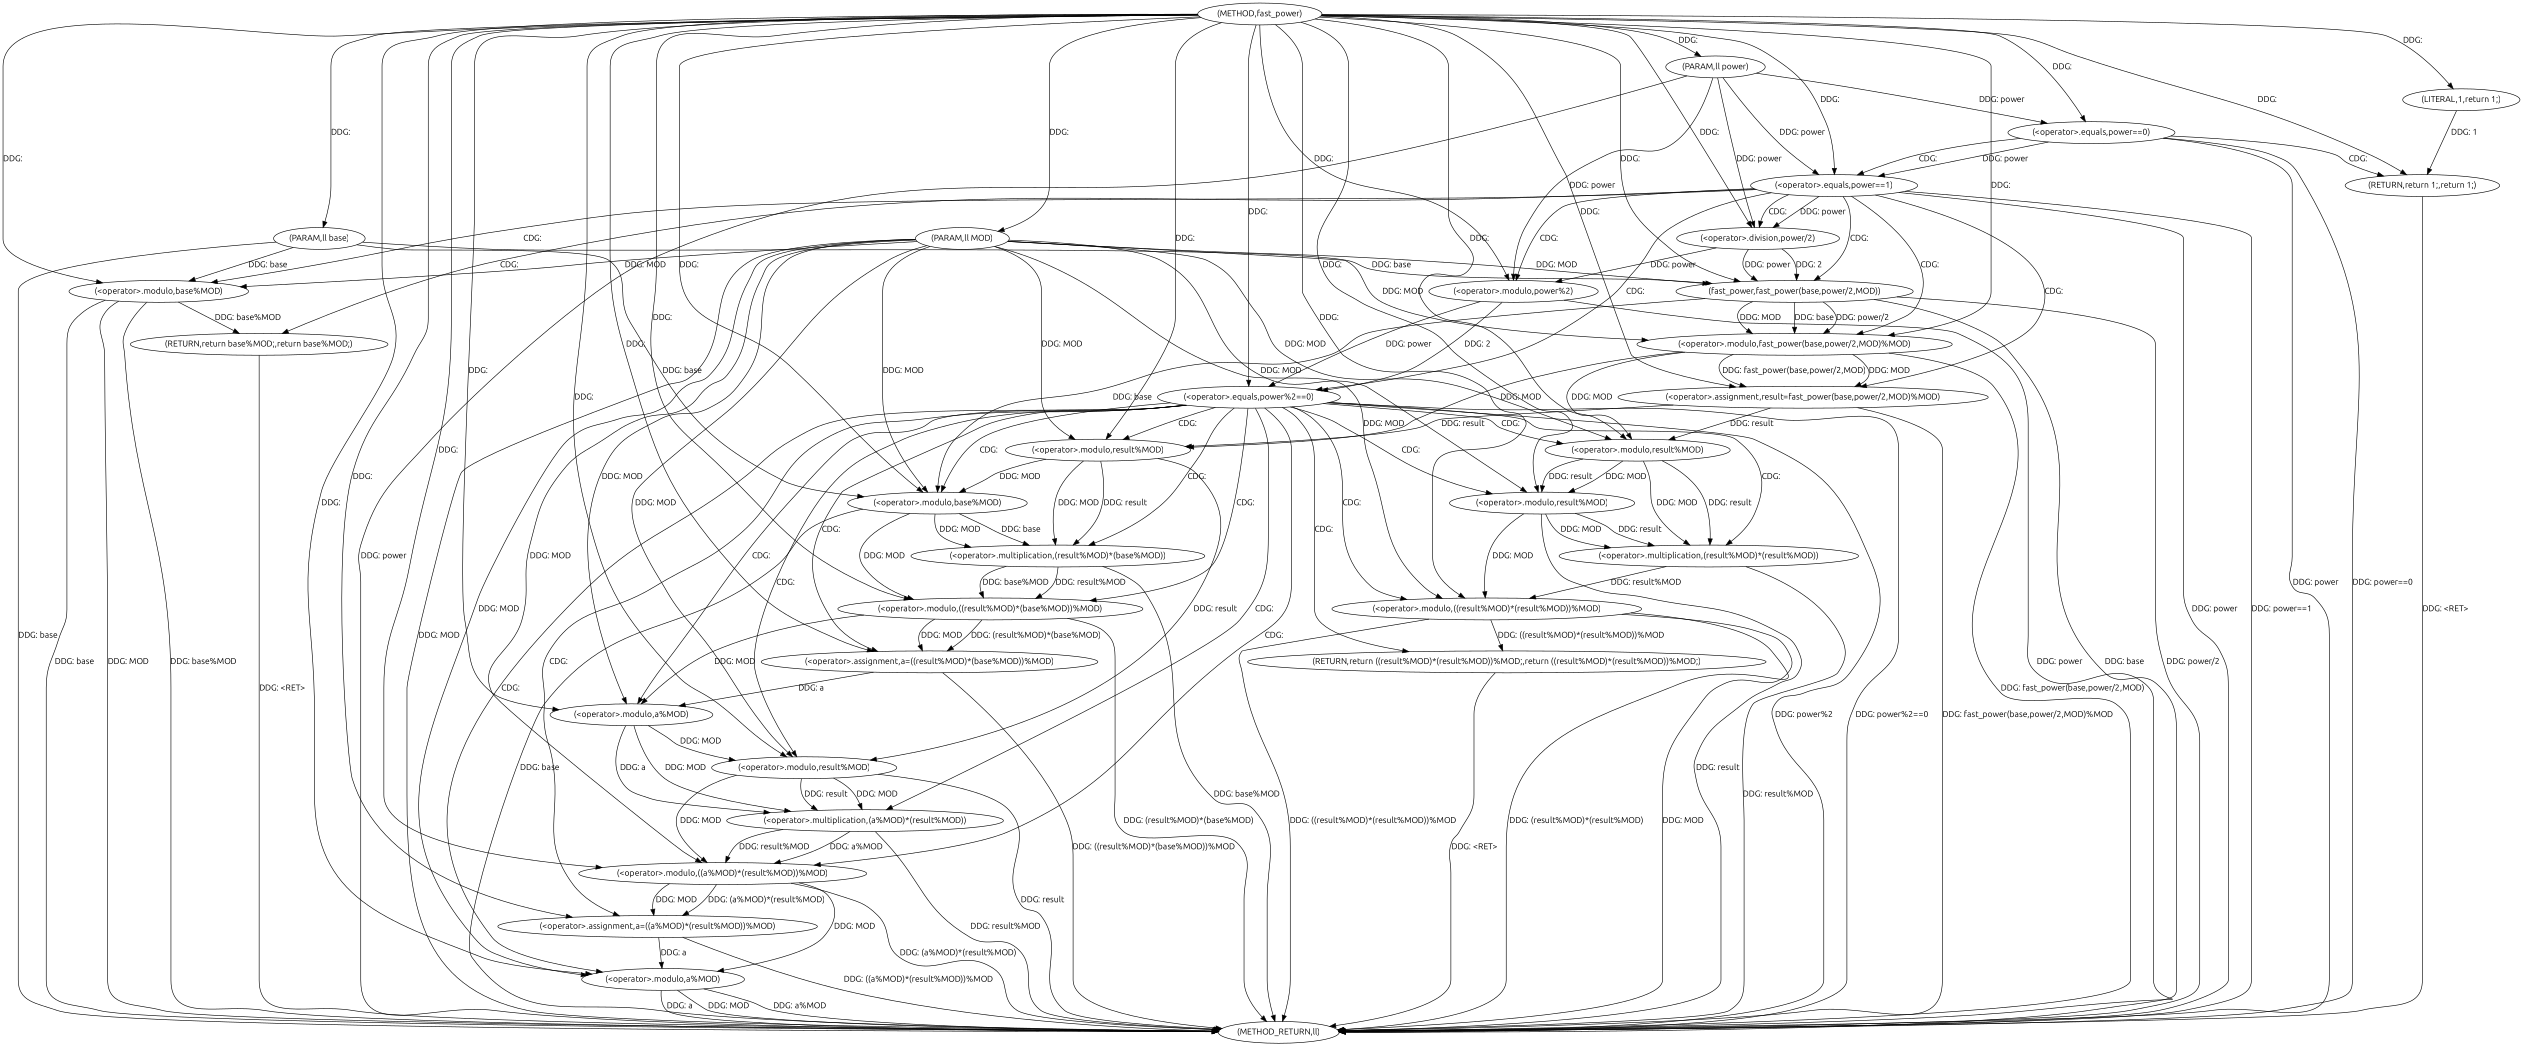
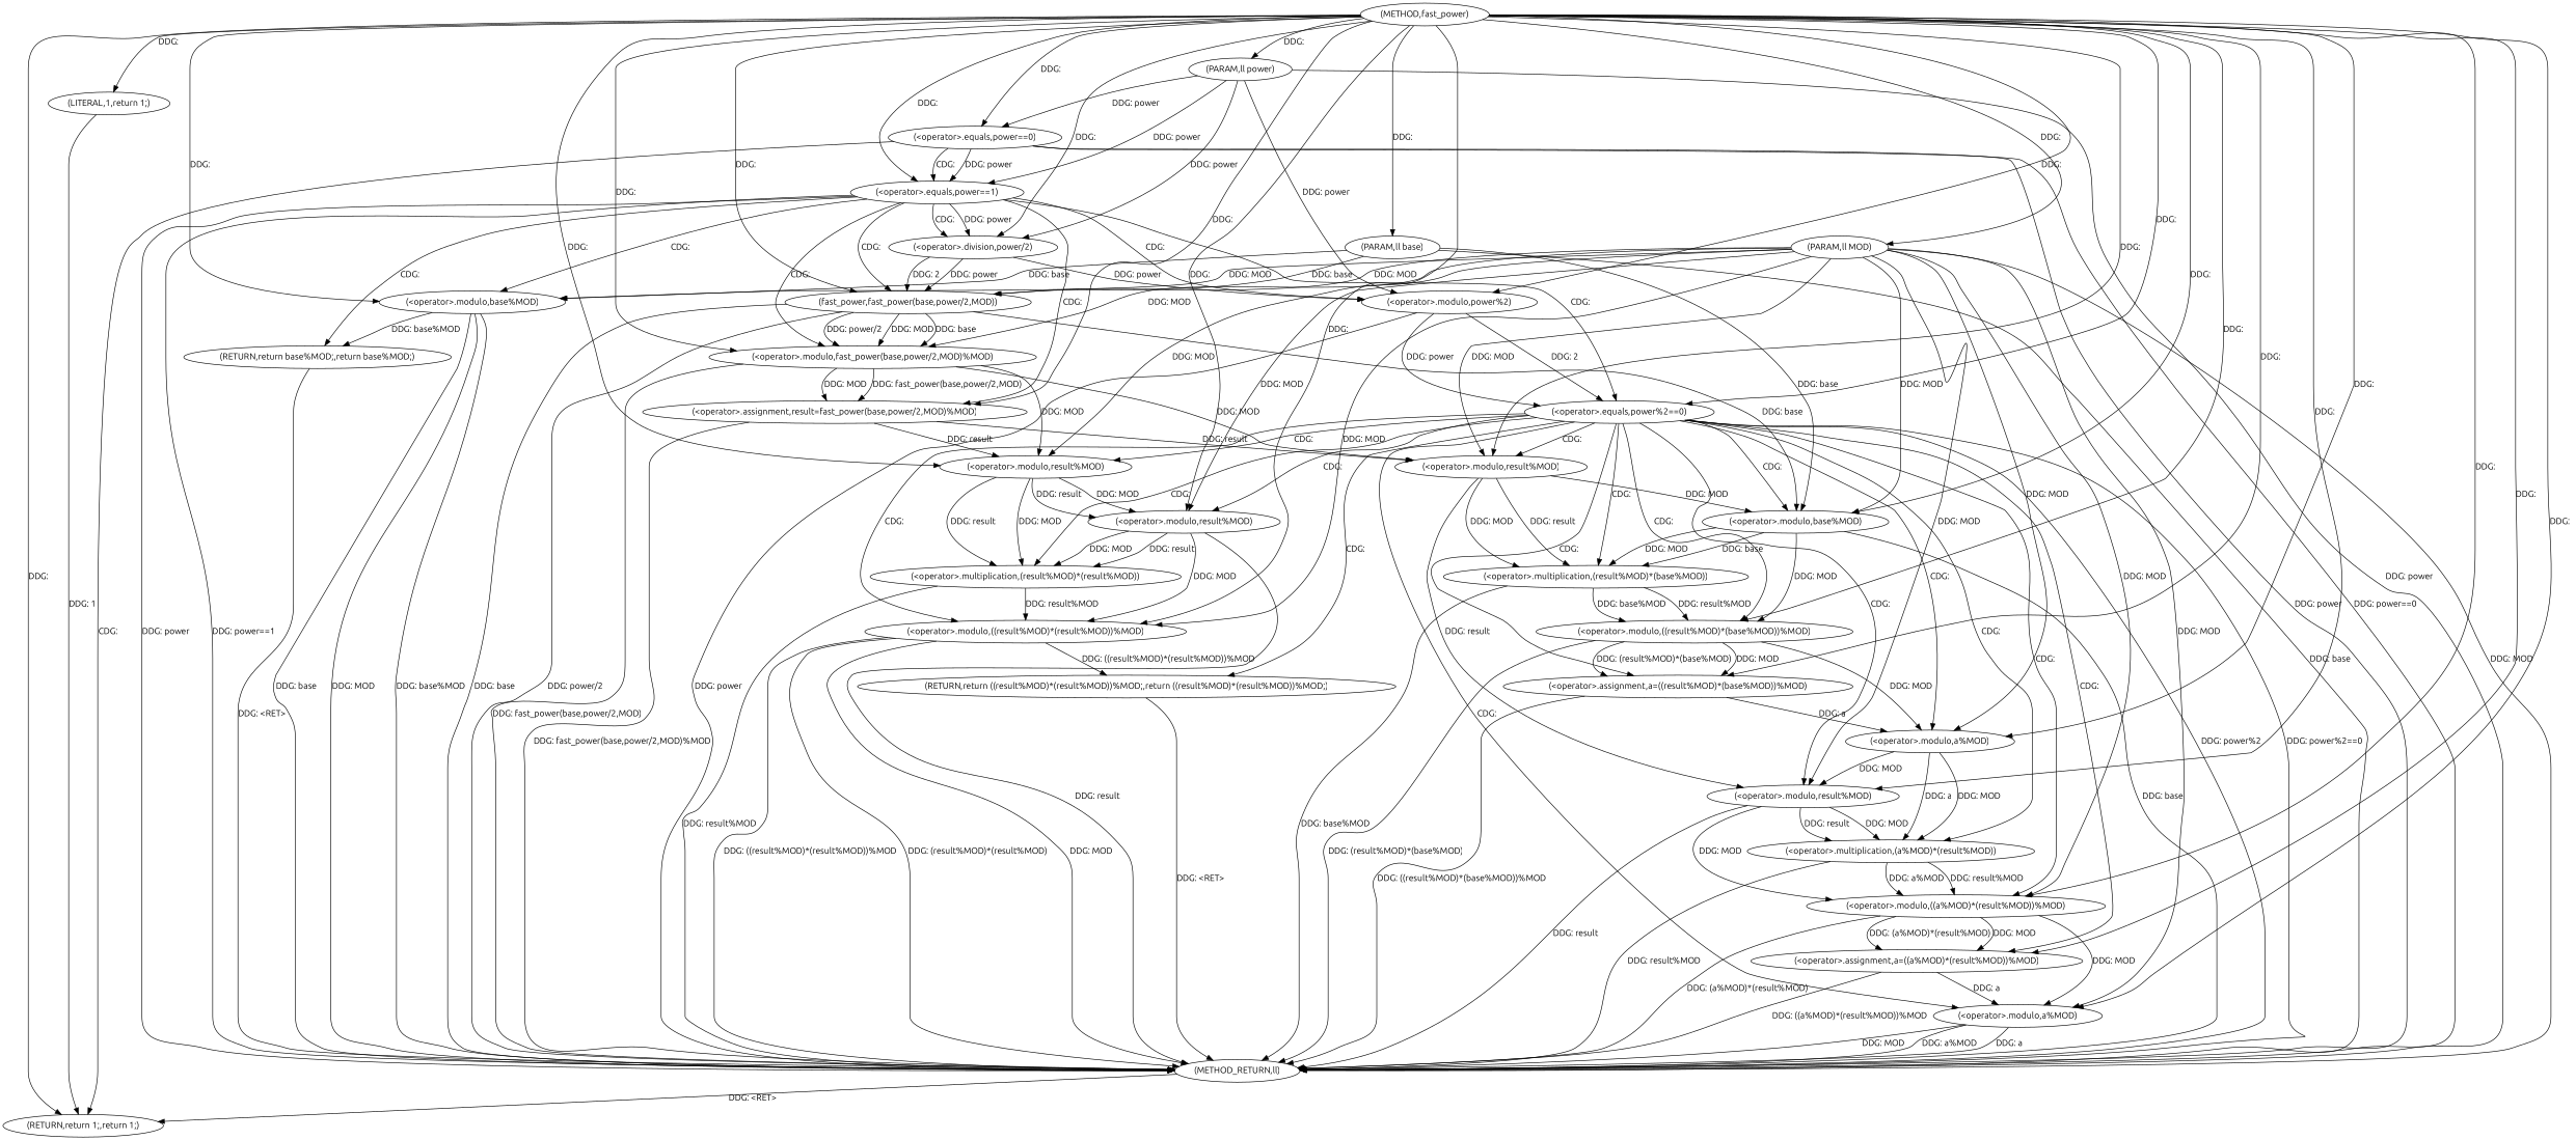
  digraph {
    fontname=Ubuntu
    node [fontname=Ubuntu]
    edge [fontname=Ubuntu]
    n1 [label="(METHOD,fast_power)"]
    n2 [label="(PARAM,ll base)"]
    n3 [label="(PARAM,ll power)"]
    n4 [label="(PARAM,ll MOD)"]
    n5 [label="(<operator>.assignment,result=fast_power(base,power/2,MOD)%MOD)"]
    n6 [label="(<operator>.assignment,a=((result%MOD)*(base%MOD))%MOD)"]
    n7 [label="(<operator>.assignment,a=((a%MOD)*(result%MOD))%MOD)"]
    n8 [label="(<operator>.equals,power==0)"]
    n9 [label="(RETURN,return 1;,return 1;)"]
    n10 [label="(<operator>.equals,power==1)"]
    n11 [label="(<operator>.equals,power%2==0)"]
    n12 [label="(<operator>.modulo,a%MOD)"]
    n13 [label="(LITERAL,1,return 1;)"]
    n14 [label="(<operator>.modulo,base%MOD)"]
    n15 [label="(<operator>.modulo,fast_power(base,power/2,MOD)%MOD)"]
    n16 [label="(<operator>.modulo,((result%MOD)*(result%MOD))%MOD)"]
    n17 [label="(<operator>.modulo,((result%MOD)*(base%MOD))%MOD)"]
    n18 [label="(<operator>.modulo,((a%MOD)*(result%MOD))%MOD)"]
    n19 [label="(fast_power,fast_power(base,power/2,MOD))"]
    n20 [label="(<operator>.modulo,power%2)"]
    n21 [label="(<operator>.division,power/2)"]
    n22 [label="(<operator>.modulo,result%MOD)"]
    n23 [label="(<operator>.modulo,base%MOD)"]
    n24 [label="(<operator>.modulo,a%MOD)"]
    n25 [label="(<operator>.modulo,result%MOD)"]
    n26 [label="(<operator>.modulo,result%MOD)"]
    n27 [label="(<operator>.modulo,result%MOD)"]
    n28 [label="(METHOD_RETURN,ll)"]
    n29 [label="(RETURN,return base%MOD;,return base%MOD;)"]
    n30 [label="(RETURN,return ((result%MOD)*(result%MOD))%MOD;,return ((result%MOD)*(result%MOD))%MOD;)"]
    n31 [label="(<operator>.multiplication,(result%MOD)*(base%MOD))"]
    n32 [label="(<operator>.multiplication,(a%MOD)*(result%MOD))"]
    n33 [label="(<operator>.multiplication,(result%MOD)*(result%MOD))"]
    n1 -> n2 [label="DDG: "]
    n1 -> n3 [label="DDG: "]
    n1 -> n4 [label="DDG: "]
    n1 -> n5 [label="DDG: "]
    n1 -> n6 [label="DDG: "]
    n1 -> n7 [label="DDG: "]
    n1 -> n8 [label="DDG: "]
    n1 -> n9 [label="DDG: "]
    n1 -> n10 [label="DDG: "]
    n1 -> n11 [label="DDG: "]
    n1 -> n12 [label="DDG: "]
    n1 -> n13 [label="DDG: "]
    n1 -> n14 [label="DDG: "]
    n1 -> n15 [label="DDG: "]
    n1 -> n16 [label="DDG: "]
    n1 -> n17 [label="DDG: "]
    n1 -> n18 [label="DDG: "]
    n1 -> n19 [label="DDG: "]
    n1 -> n20 [label="DDG: "]
    n1 -> n21 [label="DDG: "]
    n1 -> n22 [label="DDG: "]
    n1 -> n23 [label="DDG: "]
    n1 -> n24 [label="DDG: "]
    n1 -> n25 [label="DDG: "]
    n1 -> n26 [label="DDG: "]
    n1 -> n27 [label="DDG: "]
    n2 -> n14 [label="DDG: base"]
    n2 -> n19 [label="DDG: base"]
    n2 -> n23 [label="DDG: base"]
    n2 -> n28 [label="DDG: base"]
    n3 -> n8 [label="DDG: power"]
    n3 -> n10 [label="DDG: power"]
    n3 -> n20 [label="DDG: power"]
    n3 -> n21 [label="DDG: power"]
    n3 -> n28 [label="DDG: power"]
    n4 -> n12 [label="DDG: MOD"]
    n4 -> n14 [label="DDG: MOD"]
    n4 -> n15 [label="DDG: MOD"]
    n4 -> n16 [label="DDG: MOD"]
    n4 -> n18 [label="DDG: MOD"]
    n4 -> n19 [label="DDG: MOD"]
    n4 -> n22 [label="DDG: MOD"]
    n4 -> n23 [label="DDG: MOD"]
    n4 -> n24 [label="DDG: MOD"]
    n4 -> n25 [label="DDG: MOD"]
    n4 -> n26 [label="DDG: MOD"]
    n4 -> n27 [label="DDG: MOD"]
    n4 -> n28 [label="DDG: MOD"]
    n5 -> n22 [label="DDG: result"]
    n5 -> n26 [label="DDG: result"]
    n5 -> n28 [label="DDG: fast_power(base,power/2,MOD)%MOD"]
    n6 -> n24 [label="DDG: a"]
    n6 -> n28 [label="DDG: ((result%MOD)*(base%MOD))%MOD"]
    n7 -> n12 [label="DDG: a"]
    n7 -> n28 [label="DDG: ((a%MOD)*(result%MOD))%MOD"]
    n8 -> n9 [label="CDG: "]
    n8 -> n10 [label="DDG: power"]
    n8 -> n10 [label="CDG: "]
    n8 -> n28 [label="DDG: power"]
    n8 -> n28 [label="DDG: power==0"]
-   n9 -> n28 [label="DDG: <RET>"]
+   n28 -> n9 [label="DDG: <RET>"]
    n10 -> n5 [label="CDG: "]
    n10 -> n11 [label="CDG: "]
    n10 -> n14 [label="CDG: "]
    n10 -> n15 [label="CDG: "]
    n10 -> n19 [label="CDG: "]
    n10 -> n20 [label="CDG: "]
    n10 -> n21 [label="DDG: power"]
    n10 -> n21 [label="CDG: "]
    n10 -> n28 [label="DDG: power"]
    n10 -> n28 [label="DDG: power==1"]
    n10 -> n29 [label="CDG: "]
    n11 -> n6 [label="CDG: "]
    n11 -> n7 [label="CDG: "]
    n11 -> n12 [label="CDG: "]
    n11 -> n16 [label="CDG: "]
    n11 -> n17 [label="CDG: "]
    n11 -> n18 [label="CDG: "]
    n11 -> n22 [label="CDG: "]
    n11 -> n23 [label="CDG: "]
    n11 -> n24 [label="CDG: "]
    n11 -> n25 [label="CDG: "]
    n11 -> n26 [label="CDG: "]
    n11 -> n27 [label="CDG: "]
    n11 -> n28 [label="DDG: power%2"]
    n11 -> n28 [label="DDG: power%2==0"]
    n11 -> n30 [label="CDG: "]
    n11 -> n31 [label="CDG: "]
    n11 -> n32 [label="CDG: "]
    n11 -> n33 [label="CDG: "]
    n12 -> n28 [label="DDG: a"]
    n12 -> n28 [label="DDG: MOD"]
    n12 -> n28 [label="DDG: a%MOD"]
    n13 -> n9 [label="DDG: 1"]
    n14 -> n28 [label="DDG: base"]
    n14 -> n28 [label="DDG: MOD"]
    n14 -> n28 [label="DDG: base%MOD"]
    n14 -> n29 [label="DDG: base%MOD"]
    n15 -> n5 [label="DDG: fast_power(base,power/2,MOD)"]
    n15 -> n5 [label="DDG: MOD"]
    n15 -> n22 [label="DDG: MOD"]
    n15 -> n26 [label="DDG: MOD"]
    n15 -> n28 [label="DDG: fast_power(base,power/2,MOD)"]
    n16 -> n28 [label="DDG: (result%MOD)*(result%MOD)"]
    n16 -> n28 [label="DDG: MOD"]
    n16 -> n28 [label="DDG: ((result%MOD)*(result%MOD))%MOD"]
    n16 -> n30 [label="DDG: ((result%MOD)*(result%MOD))%MOD"]
    n17 -> n6 [label="DDG: MOD"]
    n17 -> n6 [label="DDG: (result%MOD)*(base%MOD)"]
    n17 -> n24 [label="DDG: MOD"]
    n17 -> n28 [label="DDG: (result%MOD)*(base%MOD)"]
    n18 -> n7 [label="DDG: (a%MOD)*(result%MOD)"]
    n18 -> n7 [label="DDG: MOD"]
    n18 -> n12 [label="DDG: MOD"]
    n18 -> n28 [label="DDG: (a%MOD)*(result%MOD)"]
    n19 -> n15 [label="DDG: MOD"]
    n19 -> n15 [label="DDG: base"]
    n19 -> n15 [label="DDG: power/2"]
    n19 -> n23 [label="DDG: base"]
    n19 -> n28 [label="DDG: base"]
    n19 -> n28 [label="DDG: power/2"]
    n20 -> n11 [label="DDG: 2"]
    n20 -> n11 [label="DDG: power"]
    n20 -> n28 [label="DDG: power"]
    n21 -> n19 [label="DDG: 2"]
    n21 -> n19 [label="DDG: power"]
    n21 -> n20 [label="DDG: power"]
    n22 -> n23 [label="DDG: MOD"]
    n22 -> n25 [label="DDG: result"]
    n22 -> n31 [label="DDG: MOD"]
    n22 -> n31 [label="DDG: result"]
    n23 -> n17 [label="DDG: MOD"]
    n23 -> n28 [label="DDG: base"]
    n23 -> n31 [label="DDG: base"]
    n23 -> n31 [label="DDG: MOD"]
    n24 -> n25 [label="DDG: MOD"]
    n24 -> n32 [label="DDG: a"]
    n24 -> n32 [label="DDG: MOD"]
    n25 -> n18 [label="DDG: MOD"]
    n25 -> n28 [label="DDG: result"]
    n25 -> n32 [label="DDG: MOD"]
    n25 -> n32 [label="DDG: result"]
    n26 -> n27 [label="DDG: result"]
    n26 -> n27 [label="DDG: MOD"]
    n26 -> n33 [label="DDG: result"]
    n26 -> n33 [label="DDG: MOD"]
    n27 -> n16 [label="DDG: MOD"]
    n27 -> n28 [label="DDG: result"]
    n27 -> n33 [label="DDG: result"]
    n27 -> n33 [label="DDG: MOD"]
    n29 -> n28 [label="DDG: <RET>"]
    n30 -> n28 [label="DDG: <RET>"]
    n31 -> n17 [label="DDG: result%MOD"]
    n31 -> n17 [label="DDG: base%MOD"]
    n31 -> n28 [label="DDG: base%MOD"]
    n32 -> n18 [label="DDG: a%MOD"]
    n32 -> n18 [label="DDG: result%MOD"]
    n32 -> n28 [label="DDG: result%MOD"]
    n33 -> n16 [label="DDG: result%MOD"]
    n33 -> n28 [label="DDG: result%MOD"]
  }
